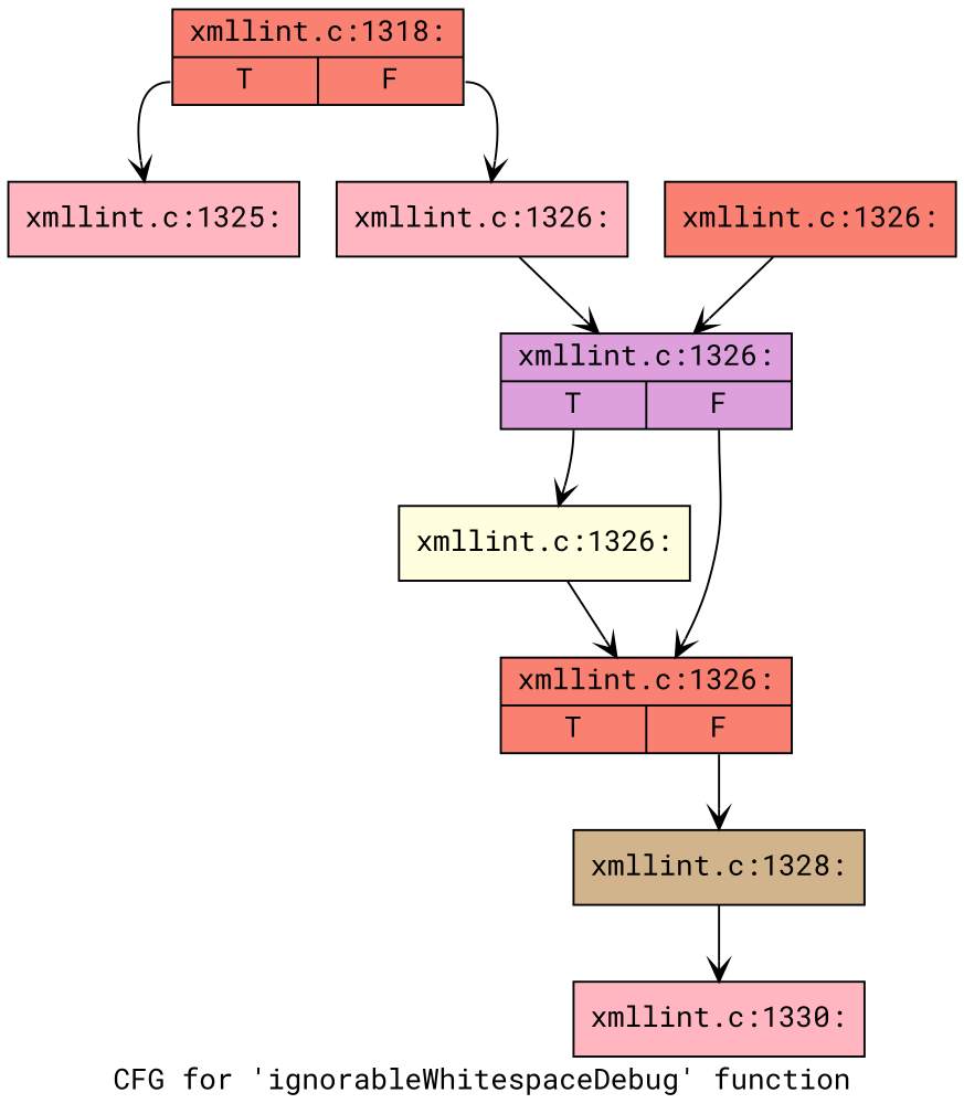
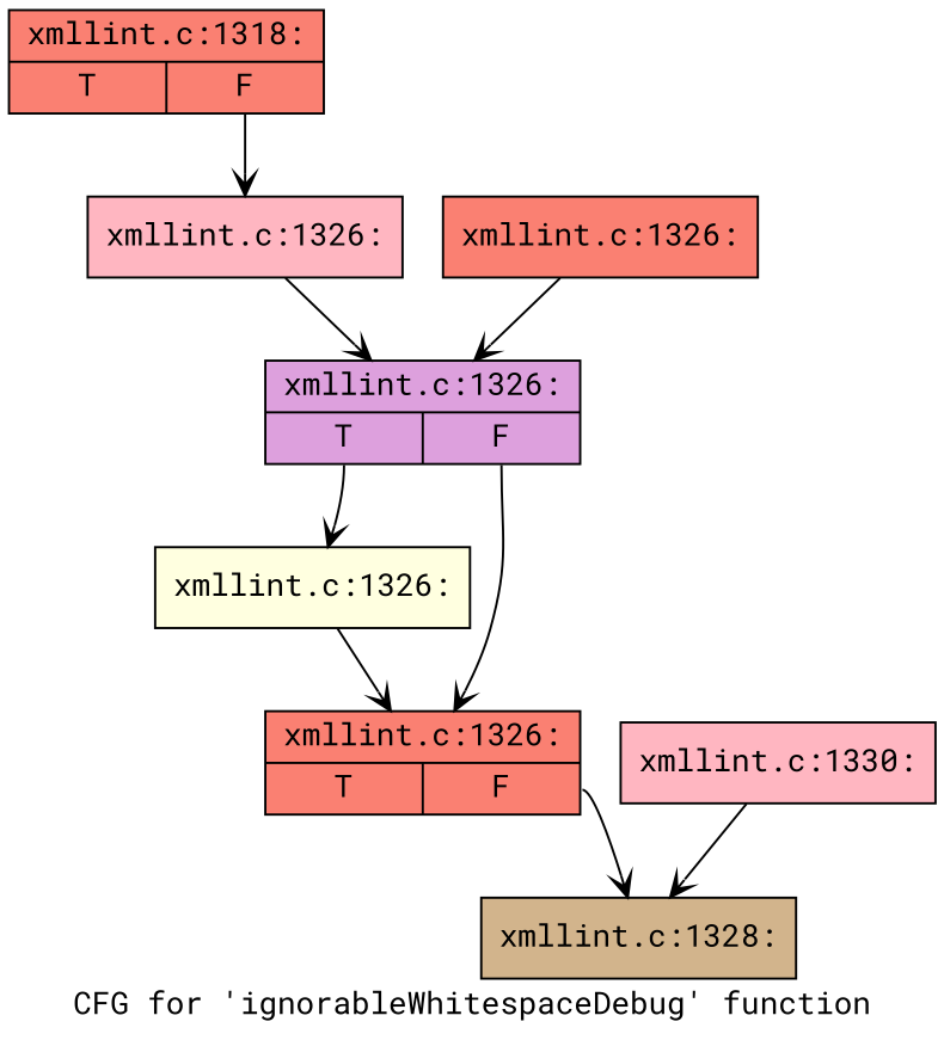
  digraph {
    fontname="Roboto Mono"
    label="CFG for 'ignorableWhitespaceDebug' function"
    node [fillcolor=salmon fontname="Roboto Mono" shape=record style=filled]
    edge [arrowhead=vee fontname="Roboto Mono"]
    n1 [label="{xmllint.c:1318:|{<s0>T|<s1>F}}"]
-   n2 [fillcolor=lightpink label="{xmllint.c:1325:}"]
    n3 [fillcolor=lightpink label="{xmllint.c:1326:}"]
    n4 [fillcolor=plum label="{xmllint.c:1326:|{<s0>T|<s1>F}}"]
    n5 [fillcolor=lightpink label="{xmllint.c:1330:}"]
    n6 [fillcolor=lightyellow label="{xmllint.c:1326:}"]
    n7 [label="{xmllint.c:1326:|{<s0>T|<s1>F}}"]
    n8 [fillcolor=tan label="{xmllint.c:1328:}"]
    n9 [label="{xmllint.c:1326:}"]
-   n1 -> n2 [tailport=s0]
    n1 -> n3 [tailport=s1]
    n3 -> n4
    n4 -> n6 [tailport=s0]
    n4 -> n7 [tailport=s1]
    n6 -> n7
    n7 -> n8 [tailport=s1]
-   n8 -> n5
+   n5 -> n8
    n9 -> n4
  }
